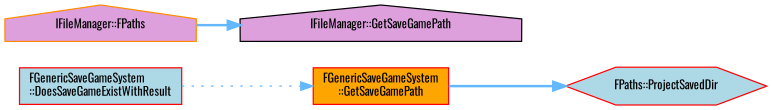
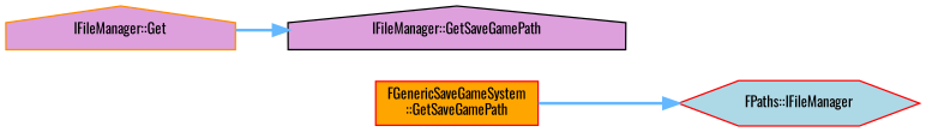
  digraph {
    fontname=Oswald
    rankdir=LR
    node [color=red fillcolor=lightblue fontname=Oswald fontsize=10 shape=box style=filled]
    edge [color=steelblue1 fontname=Oswald fontsize=10 labelfontname=Helvetica labelfontsize=10 style=bold]
-   n1 [fontcolor=black height=0.2 label="FGenericSaveGameSystem\l::DoesSaveGameExistWithResult" width=0.4]
    n2 [fillcolor=orange height=0.2 label="FGenericSaveGameSystem\l::GetSaveGamePath" width=0.4]
-   n3 [color=darkorange fillcolor=plum height=0.2 label="IFileManager::FPaths" shape=house width=0.4]
+   n3 [color=darkorange fillcolor=plum height=0.2 label="IFileManager::Get" shape=house width=0.4]
    n4 [color=black fillcolor=plum height=0.2 label="IFileManager::GetSaveGamePath" shape=house width=0.4]
-   n5 [height=0.2 label="FPaths::ProjectSavedDir" shape=hexagon width=0.4]
-   n1 -> n2 [style=dotted]
+   n5 [height=0.2 label="FPaths::IFileManager" shape=hexagon width=0.4]
    n2 -> n5
    n3 -> n4
  }
